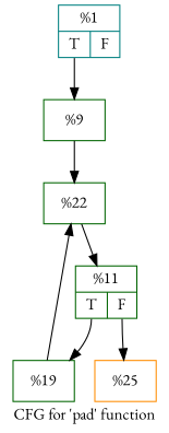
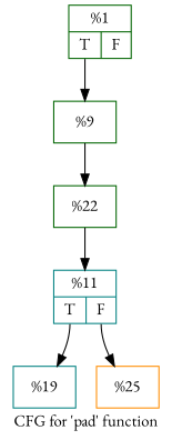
  digraph {
    fontname="EB Garamond"
    label="CFG for 'pad' function"
    node [color=darkgreen fontname="EB Garamond" shape=record]
    edge [fontname="EB Garamond"]
-   n1 [color=teal label="{%1|{<s0>T|<s1>F}}"]
+   n1 [label="{%1|{<s0>T|<s1>F}}"]
    n2 [label="{%9}"]
    n3 [label="{%22}"]
    n4 [color=darkorange label="{%25}"]
-   n5 [label="{%11|{<s0>T|<s1>F}}"]
-   n6 [label="{%19}"]
+   n5 [color=teal label="{%11|{<s0>T|<s1>F}}"]
+   n6 [color=teal label="{%19}"]
    n1 -> n2 [tailport=s0]
    n2 -> n3
    n3 -> n5
    n5 -> n4 [tailport=s1]
    n5 -> n6 [tailport=s0]
-   n6 -> n3
  }
